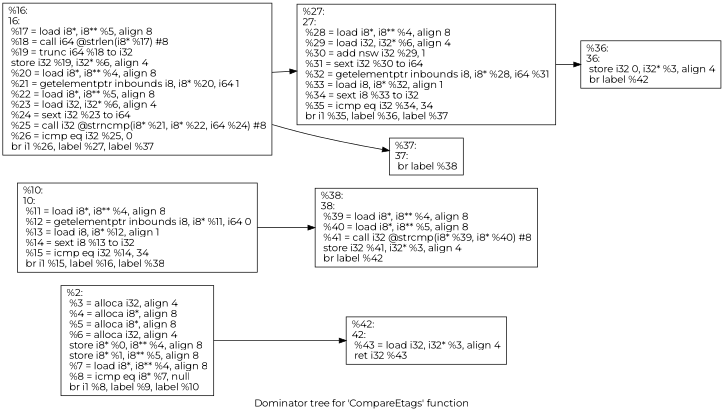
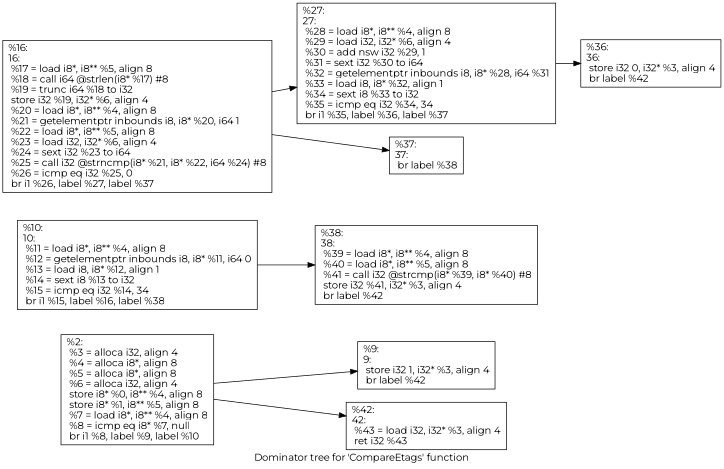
  digraph {
    fontname=Montserrat
    label="Dominator tree for 'CompareEtags' function"
    rankdir=LR
    node [fontname=Montserrat shape=record]
    edge [fontname=Montserrat]
    n1 [label="{%2:\l  %3 = alloca i32, align 4\l  %4 = alloca i8*, align 8\l  %5 = alloca i8*, align 8\l  %6 = alloca i32, align 4\l  store i8* %0, i8** %4, align 8\l  store i8* %1, i8** %5, align 8\l  %7 = load i8*, i8** %4, align 8\l  %8 = icmp eq i8* %7, null\l  br i1 %8, label %9, label %10\l}"]
+   n2 [label="{%9:\l9:                                                \l  store i32 1, i32* %3, align 4\l  br label %42\l}"]
    n3 [label="{%42:\l42:                                               \l  %43 = load i32, i32* %3, align 4\l  ret i32 %43\l}"]
    n4 [label="{%10:\l10:                                               \l  %11 = load i8*, i8** %4, align 8\l  %12 = getelementptr inbounds i8, i8* %11, i64 0\l  %13 = load i8, i8* %12, align 1\l  %14 = sext i8 %13 to i32\l  %15 = icmp eq i32 %14, 34\l  br i1 %15, label %16, label %38\l}"]
    n5 [label="{%38:\l38:                                               \l  %39 = load i8*, i8** %4, align 8\l  %40 = load i8*, i8** %5, align 8\l  %41 = call i32 @strcmp(i8* %39, i8* %40) #8\l  store i32 %41, i32* %3, align 4\l  br label %42\l}"]
    n6 [label="{%16:\l16:                                               \l  %17 = load i8*, i8** %5, align 8\l  %18 = call i64 @strlen(i8* %17) #8\l  %19 = trunc i64 %18 to i32\l  store i32 %19, i32* %6, align 4\l  %20 = load i8*, i8** %4, align 8\l  %21 = getelementptr inbounds i8, i8* %20, i64 1\l  %22 = load i8*, i8** %5, align 8\l  %23 = load i32, i32* %6, align 4\l  %24 = sext i32 %23 to i64\l  %25 = call i32 @strncmp(i8* %21, i8* %22, i64 %24) #8\l  %26 = icmp eq i32 %25, 0\l  br i1 %26, label %27, label %37\l}"]
    n7 [label="{%27:\l27:                                               \l  %28 = load i8*, i8** %4, align 8\l  %29 = load i32, i32* %6, align 4\l  %30 = add nsw i32 %29, 1\l  %31 = sext i32 %30 to i64\l  %32 = getelementptr inbounds i8, i8* %28, i64 %31\l  %33 = load i8, i8* %32, align 1\l  %34 = sext i8 %33 to i32\l  %35 = icmp eq i32 %34, 34\l  br i1 %35, label %36, label %37\l}"]
    n8 [label="{%37:\l37:                                               \l  br label %38\l}"]
    n9 [label="{%36:\l36:                                               \l  store i32 0, i32* %3, align 4\l  br label %42\l}"]
+   n1 -> n2
    n1 -> n3
    n4 -> n5
    n6 -> n7
    n6 -> n8
    n7 -> n9
  }
